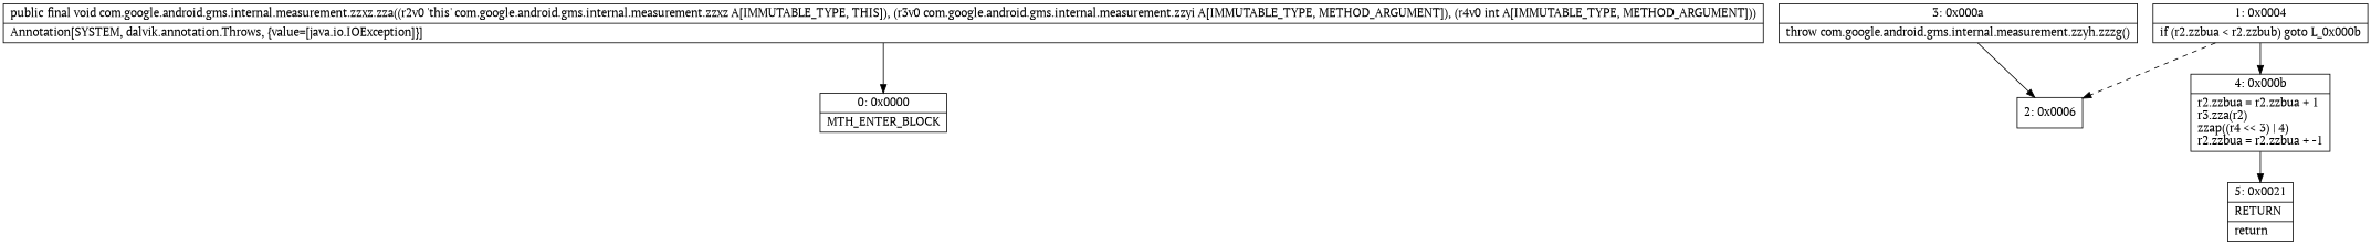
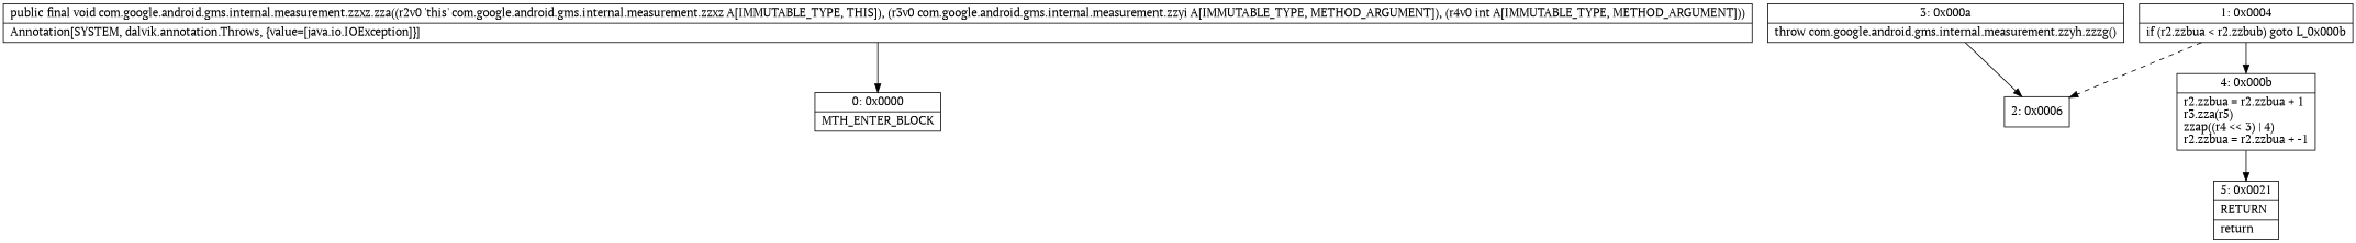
  digraph {
    fontname="PT Serif"
    node [fontname="PT Serif" shape=record]
    edge [fontname="PT Serif"]
    n1 [label="{0\:\ 0x0000|MTH_ENTER_BLOCK\l}"]
    n2 [label="{1\:\ 0x0004|if (r2.zzbua \< r2.zzbub) goto L_0x000b\l}"]
    n3 [label="{2\:\ 0x0006}"]
-   n4 [label="{4\:\ 0x000b|r2.zzbua = r2.zzbua + 1\lr3.zza(r2)\lzzap((r4 \<\< 3) \| 4)\lr2.zzbua = r2.zzbua + \-1\l}"]
+   n4 [label="{4\:\ 0x000b|r2.zzbua = r2.zzbua + 1\lr3.zza(r5)\lzzap((r4 \<\< 3) \| 4)\lr2.zzbua = r2.zzbua + \-1\l}"]
    n5 [label="{5\:\ 0x0021|RETURN\l|return\l}"]
    n6 [label="{3\:\ 0x000a|throw com.google.android.gms.internal.measurement.zzyh.zzzg()\l}"]
    n7 [label="{public final void com.google.android.gms.internal.measurement.zzxz.zza((r2v0 'this' com.google.android.gms.internal.measurement.zzxz A[IMMUTABLE_TYPE, THIS]), (r3v0 com.google.android.gms.internal.measurement.zzyi A[IMMUTABLE_TYPE, METHOD_ARGUMENT]), (r4v0 int A[IMMUTABLE_TYPE, METHOD_ARGUMENT]))  | Annotation[SYSTEM, dalvik.annotation.Throws, \{value=[java.io.IOException]\}]\l}"]
    n2 -> n3 [style=dashed]
    n2 -> n4
    n4 -> n5
    n6 -> n3
    n7 -> n1
  }
